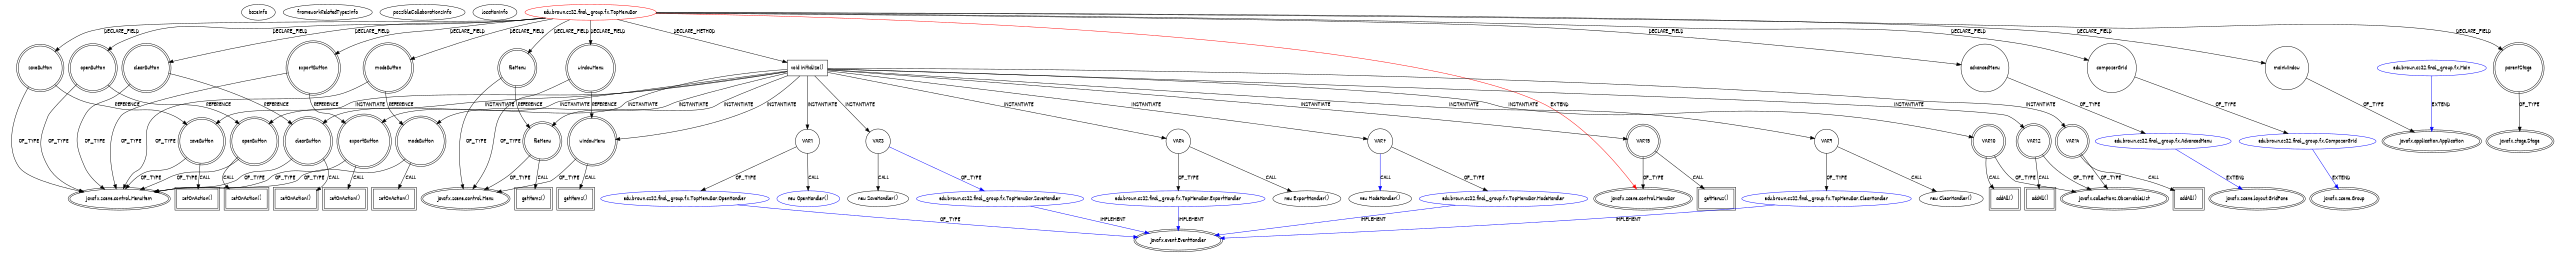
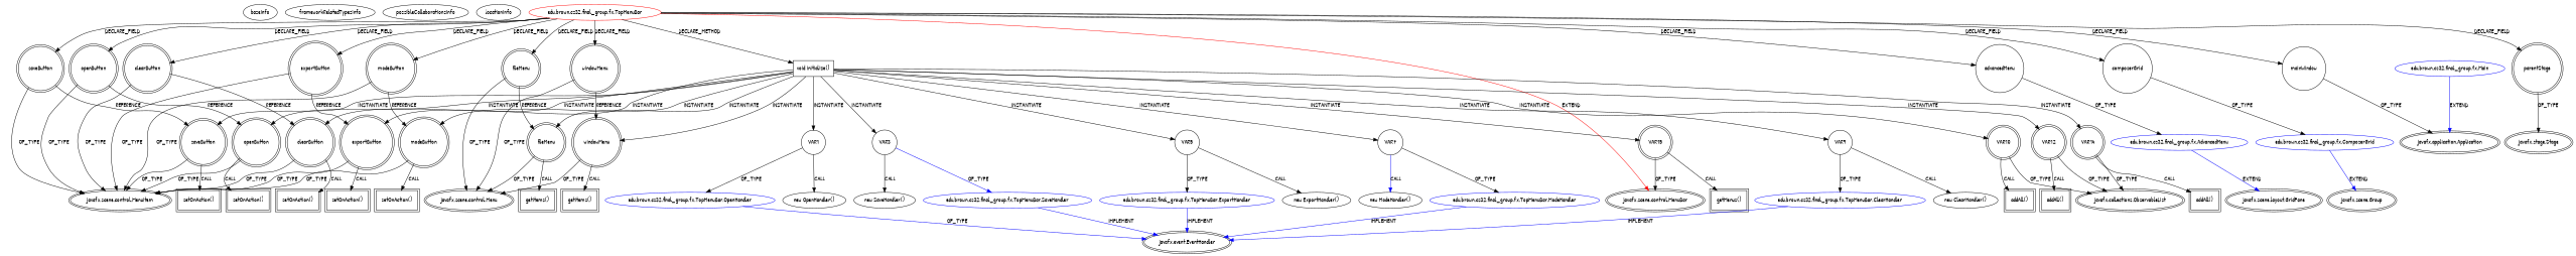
  digraph {
    fontname="Patrick Hand"
    node [fontname="Patrick Hand" isFrameworkType=true vertexType=VARIABLE_EXPRESION peripheries=2]
    edge [fontname="Patrick Hand"]
    baseInfo [category=extension_graph graphId=3216 isAnonymous=false possibleRelation=true isFrameworkType="" vertexType="" peripheries=""]
    frameworkRelatedTypesInfo [0="javafx.scene.control.MenuBar" isFrameworkType="" vertexType="" peripheries=""]
    possibleCollaborationsInfo [0="3216~CLIENT_METHOD_DECLARATION-INSTANTIATION-~javafx.scene.control.MenuBar ~javafx.event.EventHandler ~false~false" 1="3216~FIELD_DECLARATION-~javafx.scene.control.MenuBar ~javafx.application.Application ~false~false" 2="3216~FIELD_DECLARATION-~javafx.scene.control.MenuBar ~javafx.scene.layout.GridPane ~false~false" 3="3216~FIELD_DECLARATION-~javafx.scene.control.MenuBar ~javafx.scene.Group ~false~false" isFrameworkType="" vertexType="" peripheries=""]
    locationInfo [contextSignature=TopMenuBar filePath="/ireardon-cs32-final/cs32-final-master/src/edu/brown/cs32/final_group/fx/TopMenuBar.java" graphId=3216 projectName="ireardon-cs32-final" isFrameworkType="" vertexType="" peripheries=""]
    n5 [color=red isFrameworkType=false label="edu.brown.cs32.final_group.fx.TopMenuBar" vertexType=ROOT_CLIENT_CLASS_DECLARATION peripheries=""]
    n6 [label="javafx.scene.control.MenuBar" vertexType=FRAMEWORK_CLASS_TYPE]
    n7 [isFrameworkType=false label=advancedMenu shape=circle vertexType=FIELD_DECLARATION peripheries=""]
    n8 [label=clearButton shape=circle vertexType=FIELD_DECLARATION]
    n9 [isFrameworkType=false label=composerGrid shape=circle vertexType=FIELD_DECLARATION peripheries=""]
    n10 [label=exportButton shape=circle vertexType=FIELD_DECLARATION]
    n11 [label=fileMenu shape=circle vertexType=FIELD_DECLARATION]
    n12 [isFrameworkType=false label=mainWindow shape=circle vertexType=FIELD_DECLARATION peripheries=""]
    n13 [label=modeButton shape=circle vertexType=FIELD_DECLARATION]
    n14 [label=openButton shape=circle vertexType=FIELD_DECLARATION]
    n15 [label=parentStage shape=circle vertexType=FIELD_DECLARATION]
    n16 [label=saveButton shape=circle vertexType=FIELD_DECLARATION]
    n17 [label=windowMenu shape=circle vertexType=FIELD_DECLARATION]
    n18 [isFrameworkType=false label="void initialize()" shape=box vertexType=CLIENT_METHOD_DECLARATION peripheries=""]
    n19 [color=blue isFrameworkType=false label="edu.brown.cs32.final_group.fx.AdvancedMenu" vertexType=REFERENCE_CLIENT_CLASS_DECLARATION peripheries=""]
    n20 [label="javafx.scene.control.MenuItem" vertexType=FRAMEWORK_CLASS_TYPE]
    n21 [label=clearButton shape=circle]
    n22 [color=blue isFrameworkType=false label="edu.brown.cs32.final_group.fx.ComposerGrid" vertexType=REFERENCE_CLIENT_CLASS_DECLARATION peripheries=""]
    n23 [label=exportButton shape=circle]
    n24 [label="javafx.scene.control.Menu" vertexType=FRAMEWORK_CLASS_TYPE]
    n25 [label=fileMenu shape=circle]
    n26 [label="javafx.application.Application" vertexType=FRAMEWORK_CLASS_TYPE]
    n27 [label=modeButton shape=circle]
    n28 [label=openButton shape=circle]
    n29 [label="javafx.stage.Stage" vertexType=FRAMEWORK_CLASS_TYPE]
    n30 [label=saveButton shape=circle]
    n31 [label=windowMenu shape=circle]
    n32 [isFrameworkType=false label=VAR1 shape=circle peripheries=""]
    n33 [isFrameworkType=false label=VAR3 shape=circle peripheries=""]
-   n34 [isFrameworkType=false label=VAR4 shape=circle peripheries=""]
+   n34 [isFrameworkType=false label=VAR5 shape=circle peripheries=""]
    n35 [isFrameworkType=false label=VAR7 shape=circle peripheries=""]
    n36 [isFrameworkType=false label=VAR9 shape=circle peripheries=""]
    n37 [label=VAR10 shape=circle]
    n38 [label=VAR12 shape=circle]
    n39 [label=VAR14 shape=circle]
    n40 [label=VAR15 shape=circle]
    n41 [label="javafx.scene.layout.GridPane" vertexType=FRAMEWORK_CLASS_TYPE]
    n42 [label="setOnAction()" shape=box vertexType=INSIDE_CALL]
    n43 [label="javafx.scene.Group" vertexType=FRAMEWORK_CLASS_TYPE]
    n44 [label="setOnAction()" shape=box vertexType=INSIDE_CALL]
    n45 [label="getItems()" shape=box vertexType=INSIDE_CALL]
    n46 [color=blue isFrameworkType=false label="edu.brown.cs32.final_group.fx.Main" vertexType=REFERENCE_CLIENT_CLASS_DECLARATION peripheries=""]
    n47 [label="setOnAction()" shape=box vertexType=INSIDE_CALL]
    n48 [label="setOnAction()" shape=box vertexType=INSIDE_CALL]
    n49 [label="setOnAction()" shape=box vertexType=INSIDE_CALL]
    n50 [label="getItems()" shape=box vertexType=INSIDE_CALL]
    n51 [color=blue isFrameworkType=false label="edu.brown.cs32.final_group.fx.TopMenuBar.OpenHandler" vertexType=REFERENCE_CLIENT_CLASS_DECLARATION peripheries=""]
-   n52 [isFrameworkType=false label="new OpenHandler()" vertexType=CONSTRUCTOR_CALL color=blue peripheries=""]
+   n52 [isFrameworkType=false label="new OpenHandler()" vertexType=CONSTRUCTOR_CALL peripheries=""]
    n53 [color=blue isFrameworkType=false label="edu.brown.cs32.final_group.fx.TopMenuBar.SaveHandler" vertexType=REFERENCE_CLIENT_CLASS_DECLARATION peripheries=""]
    n54 [isFrameworkType=false label="new SaveHandler()" vertexType=CONSTRUCTOR_CALL peripheries=""]
    n55 [color=blue isFrameworkType=false label="edu.brown.cs32.final_group.fx.TopMenuBar.ExportHandler" vertexType=REFERENCE_CLIENT_CLASS_DECLARATION peripheries=""]
    n56 [isFrameworkType=false label="new ExportHandler()" vertexType=CONSTRUCTOR_CALL peripheries=""]
    n57 [color=blue isFrameworkType=false label="edu.brown.cs32.final_group.fx.TopMenuBar.ModeHandler" vertexType=REFERENCE_CLIENT_CLASS_DECLARATION peripheries=""]
    n58 [isFrameworkType=false label="new ModeHandler()" vertexType=CONSTRUCTOR_CALL peripheries=""]
    n59 [color=blue isFrameworkType=false label="edu.brown.cs32.final_group.fx.TopMenuBar.ClearHandler" vertexType=REFERENCE_CLIENT_CLASS_DECLARATION peripheries=""]
    n60 [isFrameworkType=false label="new ClearHandler()" vertexType=CONSTRUCTOR_CALL peripheries=""]
    n61 [label="javafx.collections.ObservableList" vertexType=FRAMEWORK_INTERFACE_TYPE]
    n62 [label="addAll()" shape=box vertexType=INSIDE_CALL]
    n63 [label="addAll()" shape=box vertexType=INSIDE_CALL]
    n64 [label="addAll()" shape=box vertexType=INSIDE_CALL]
    n65 [label="getMenus()" shape=box vertexType=INSIDE_CALL]
    n66 [label="javafx.event.EventHandler" vertexType=FRAMEWORK_INTERFACE_TYPE]
    n5 -> n6 [color=red label=EXTEND]
    n5 -> n7 [label=DECLARE_FIELD]
    n5 -> n8 [label=DECLARE_FIELD]
    n5 -> n9 [label=DECLARE_FIELD]
    n5 -> n10 [label=DECLARE_FIELD]
    n5 -> n11 [label=DECLARE_FIELD]
    n5 -> n12 [label=DECLARE_FIELD]
    n5 -> n13 [label=DECLARE_FIELD]
    n5 -> n14 [label=DECLARE_FIELD]
    n5 -> n15 [label=DECLARE_FIELD]
    n5 -> n16 [label=DECLARE_FIELD]
    n5 -> n17 [label=DECLARE_FIELD]
    n5 -> n18 [label=DECLARE_METHOD]
    n7 -> n19 [label=OF_TYPE]
    n8 -> n20 [label=OF_TYPE]
    n8 -> n21 [label=REFERENCE]
    n9 -> n22 [label=OF_TYPE]
    n10 -> n20 [label=OF_TYPE]
    n10 -> n23 [label=REFERENCE]
    n11 -> n24 [label=OF_TYPE]
    n11 -> n25 [label=REFERENCE]
    n12 -> n26 [label=OF_TYPE]
    n13 -> n20 [label=OF_TYPE]
    n13 -> n27 [label=REFERENCE]
    n14 -> n20 [label=OF_TYPE]
    n14 -> n28 [label=REFERENCE]
    n15 -> n29 [label=OF_TYPE]
    n16 -> n20 [label=OF_TYPE]
    n16 -> n30 [label=REFERENCE]
    n17 -> n24 [label=OF_TYPE]
    n17 -> n31 [label=REFERENCE]
    n18 -> n21 [label=INSTANTIATE]
    n18 -> n23 [label=INSTANTIATE]
    n18 -> n25 [label=INSTANTIATE]
    n18 -> n27 [label=INSTANTIATE]
    n18 -> n28 [label=INSTANTIATE]
    n18 -> n30 [label=INSTANTIATE]
    n18 -> n31 [label=INSTANTIATE]
    n18 -> n32 [label=INSTANTIATE]
    n18 -> n33 [label=INSTANTIATE]
    n18 -> n34 [label=INSTANTIATE]
    n18 -> n35 [label=INSTANTIATE]
    n18 -> n36 [label=INSTANTIATE]
    n18 -> n37 [label=INSTANTIATE]
    n18 -> n38 [label=INSTANTIATE]
    n18 -> n39 [label=INSTANTIATE]
    n18 -> n40 [label=INSTANTIATE]
    n19 -> n41 [color=blue label=EXTEND]
    n21 -> n20 [label=OF_TYPE]
    n21 -> n42 [label=CALL]
    n22 -> n43 [color=blue label=EXTEND]
    n23 -> n20 [label=OF_TYPE]
    n23 -> n44 [label=CALL]
    n25 -> n24 [label=OF_TYPE]
    n25 -> n45 [label=CALL]
    n27 -> n20 [label=OF_TYPE]
    n27 -> n47 [label=CALL]
    n28 -> n20 [label=OF_TYPE]
    n28 -> n48 [label=CALL]
    n30 -> n20 [label=OF_TYPE]
    n30 -> n49 [label=CALL]
    n31 -> n24 [label=OF_TYPE]
    n31 -> n50 [label=CALL]
    n32 -> n51 [label=OF_TYPE]
    n32 -> n52 [label=CALL]
    n33 -> n53 [color=blue label=OF_TYPE]
    n33 -> n54 [label=CALL]
    n34 -> n55 [label=OF_TYPE]
    n34 -> n56 [label=CALL]
    n35 -> n57 [label=OF_TYPE]
    n35 -> n58 [color=blue label=CALL]
    n36 -> n59 [label=OF_TYPE]
    n36 -> n60 [label=CALL]
    n37 -> n61 [label=OF_TYPE]
    n37 -> n62 [label=CALL]
    n38 -> n61 [label=OF_TYPE]
    n38 -> n63 [label=CALL]
    n39 -> n61 [label=OF_TYPE]
    n39 -> n64 [label=CALL]
    n40 -> n6 [label=OF_TYPE]
    n40 -> n65 [label=CALL]
    n46 -> n26 [color=blue label=EXTEND]
    n51 -> n66 [color=blue label=OF_TYPE]
    n53 -> n66 [color=blue label=IMPLEMENT]
    n55 -> n66 [color=blue label=IMPLEMENT]
    n57 -> n66 [color=blue label=IMPLEMENT]
    n59 -> n66 [color=blue label=IMPLEMENT]
  }
